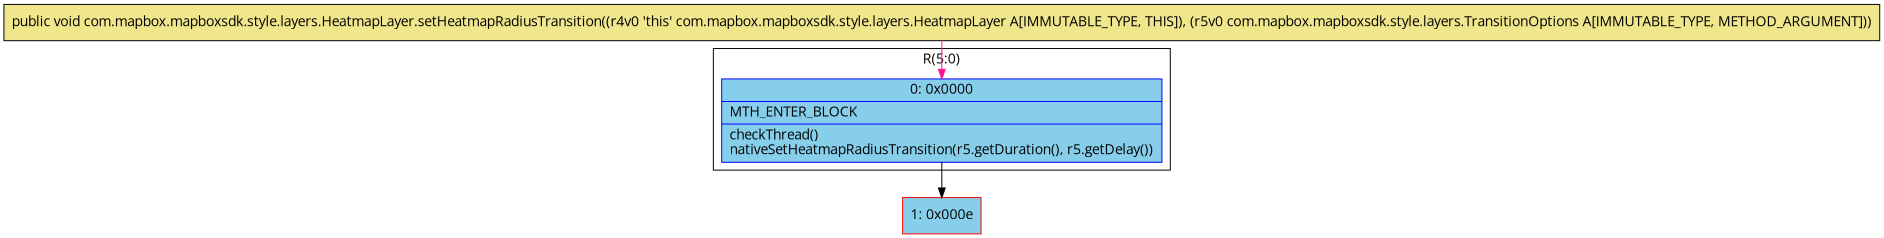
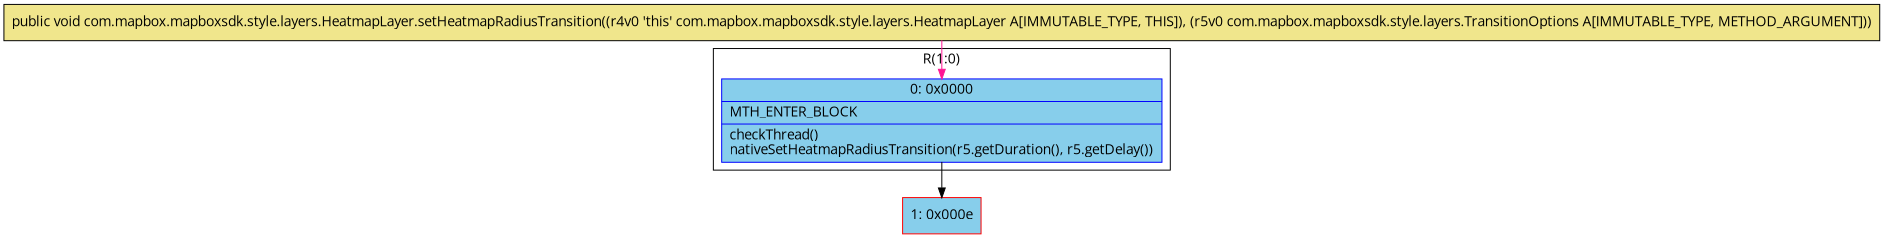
  digraph {
    fontname="Open Sans"
    node [shape=record style=filled fillcolor=skyblue fontname="Open Sans"]
    edge [fontname="Open Sans"]
    n1 [color=blue label="{0\:\ 0x0000|MTH_ENTER_BLOCK\l|checkThread()\lnativeSetHeatmapRadiusTransition(r5.getDuration(), r5.getDelay())\l}"]
    n2 [color=red label="{1\:\ 0x000e}"]
    n3 [label="{public void com.mapbox.mapboxsdk.style.layers.HeatmapLayer.setHeatmapRadiusTransition((r4v0 'this' com.mapbox.mapboxsdk.style.layers.HeatmapLayer A[IMMUTABLE_TYPE, THIS]), (r5v0 com.mapbox.mapboxsdk.style.layers.TransitionOptions A[IMMUTABLE_TYPE, METHOD_ARGUMENT])) }" fillcolor=khaki]
    subgraph cluster_1 {
-     label="R(5:0)"
+     label="R(1:0)"
      n1
    }
    n1 -> n2 [color=black]
    n3 -> n1 [color=deeppink]
  }
